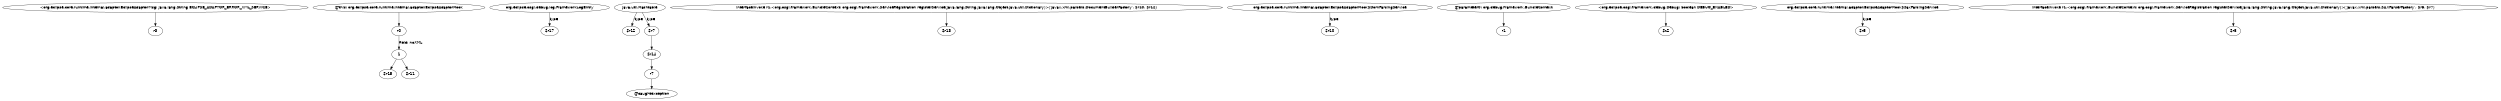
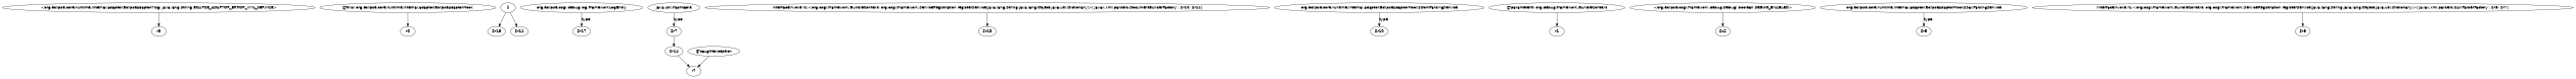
  digraph {
    fontname="DejaVu Sans"
    node [fontname="DejaVu Sans"]
    edge [fontname="DejaVu Sans"]
    n1 [label="<org.eclipse.core.runtime.internal.adaptor.EclipseAdaptorMsg: java.lang.String ECLIPSE_ADAPTOR_ERROR_XML_SERVICE>"]
    n2 [label=r3]
    n3 [label=r0]
    n4 [label=1]
    n5 [label="$r15"]
    n6 [label="$r11"]
    n7 [label="org.eclipse.osgi.debug.log.FrameworkLogEntry"]
    n8 [label="$r17"]
    n9 [label="java.util.Hashtable"]
-   n10 [label="$r12"]
    n11 [label="$r7"]
    n12 [label="$r14"]
    n13 [label="@caughtexception"]
    n14 [label=r7]
    n15 [label="interfaceinvoke r1.<org.osgi.framework.BundleContext: org.osgi.framework.ServiceRegistration registerService(java.lang.String,java.lang.Object,java.util.Dictionary)>('javax.xml.parsers.DocumentBuilderFactory', $r10, $r12)"]
    n16 [label="$r13"]
    n17 [label="org.eclipse.core.runtime.internal.adaptor.EclipseAdaptorHook$DomParsingService"]
    n18 [label="$r10"]
    n19 [label="@parameter0: org.debug.framework.BundleContext"]
    n20 [label=r1]
    n21 [label="<org.eclipse.osgi.framework.debug.Debug: boolean DEBUG_ENABLED>"]
    n22 [label="$z2"]
    n23 [label="@this: org.eclipse.core.runtime.internal.adaptor.EclipseAdaptorHook"]
    n24 [label="org.eclipse.core.runtime.internal.adaptor.EclipseAdaptorHook$SaxParsingService"]
    n25 [label="$r5"]
    n26 [label="interfaceinvoke r1.<org.osgi.framework.BundleContext: org.osgi.framework.ServiceRegistration registerService(java.lang.String,java.lang.Object,java.util.Dictionary)>('javax.xml.parsers.SAXParserFactory', $r5, $r7)"]
    n27 [label="$r8"]
    n1 -> n2
-   n3 -> n4 [label="field: noXML"]
    n4 -> n5
    n4 -> n6
    n7 -> n8 [label=type]
-   n9 -> n10 [label=type]
    n9 -> n11 [label=type]
    n11 -> n12
    n12 -> n14
-   n14 -> n13
+   n13 -> n14
    n15 -> n16
    n17 -> n18 [label=type]
    n19 -> n20
    n21 -> n22
    n23 -> n3
    n24 -> n25 [label=type]
    n26 -> n27
  }
